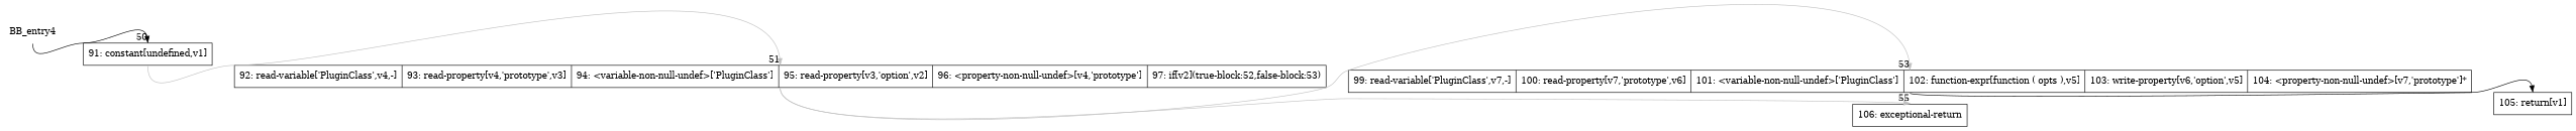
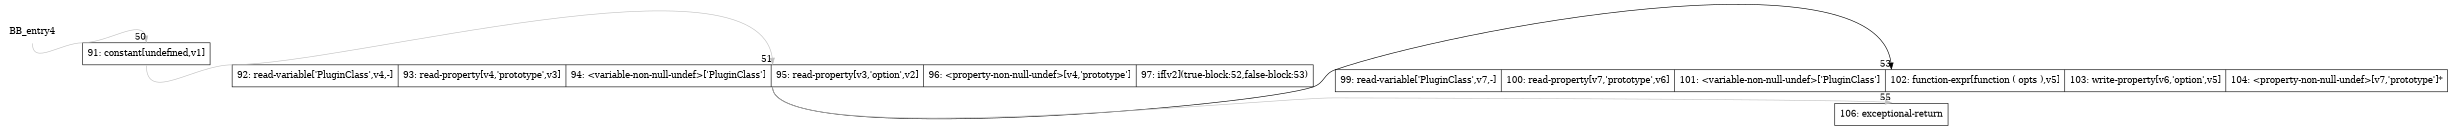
  digraph {
    rankdir=LR
    node [shape=record]
    edge [headport=n tailport=s]
    BB_entry4 [shape=none]
    n2 [label="{91: constant[undefined,v1]}"]
    n3 [label="{92: read-variable['PluginClass',v4,-]|93: read-property[v4,'prototype',v3]|94: \<variable-non-null-undef\>['PluginClass']|95: read-property[v3,'option',v2]|96: \<property-non-null-undef\>[v4,'prototype']|97: if[v2](true-block:52,false-block:53)}"]
    n4 [label="{99: read-variable['PluginClass',v7,-]|100: read-property[v7,'prototype',v6]|101: \<variable-non-null-undef\>['PluginClass']|102: function-expr[function ( opts ),v5]|103: write-property[v6,'option',v5]|104: \<property-non-null-undef\>[v7,'prototype']*}"]
    n5 [label="{106: exceptional-return}"]
-   n6 [label="{105: return[v1]}"]
-   BB_entry4 -> n2 [headlabel="    50"]
+   BB_entry4 -> n2 [headlabel="    50" color=gray]
    n2 -> n3 [color=gray headlabel="      51"]
-   n3 -> n4 [headlabel="      53" color=gray]
+   n3 -> n4 [headlabel="      53"]
    n3 -> n5 [color=gray headlabel="      55"]
-   n4 -> n6
  }
